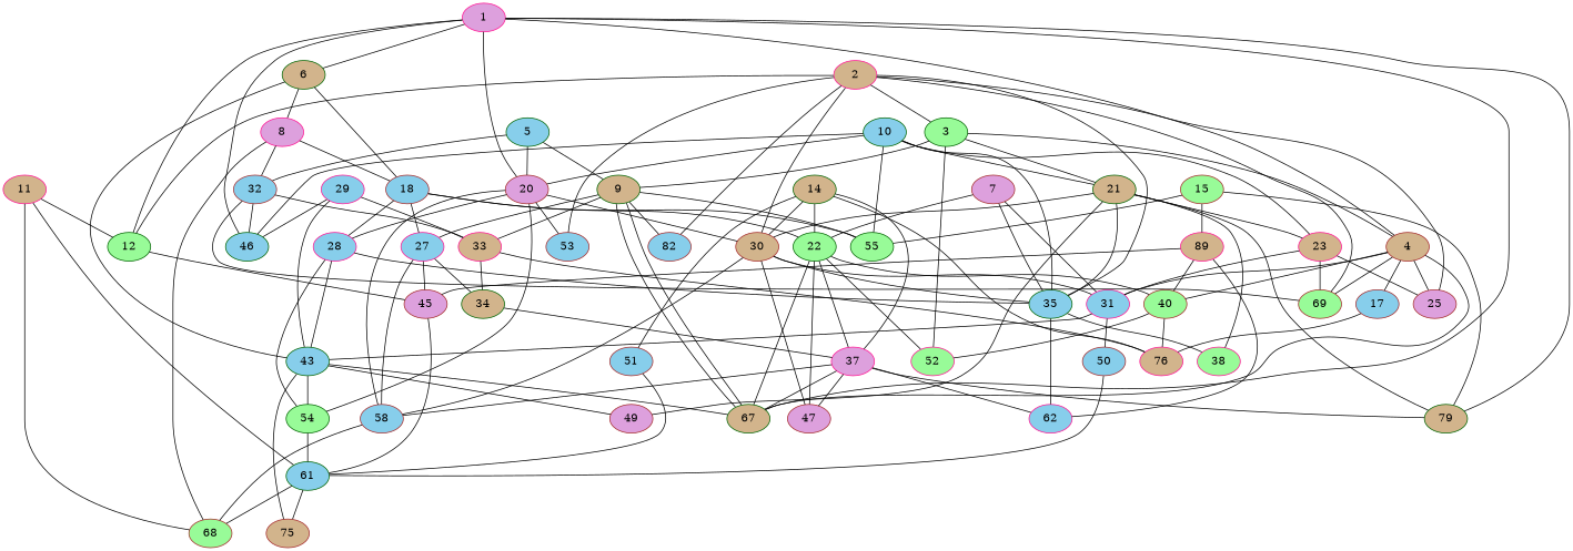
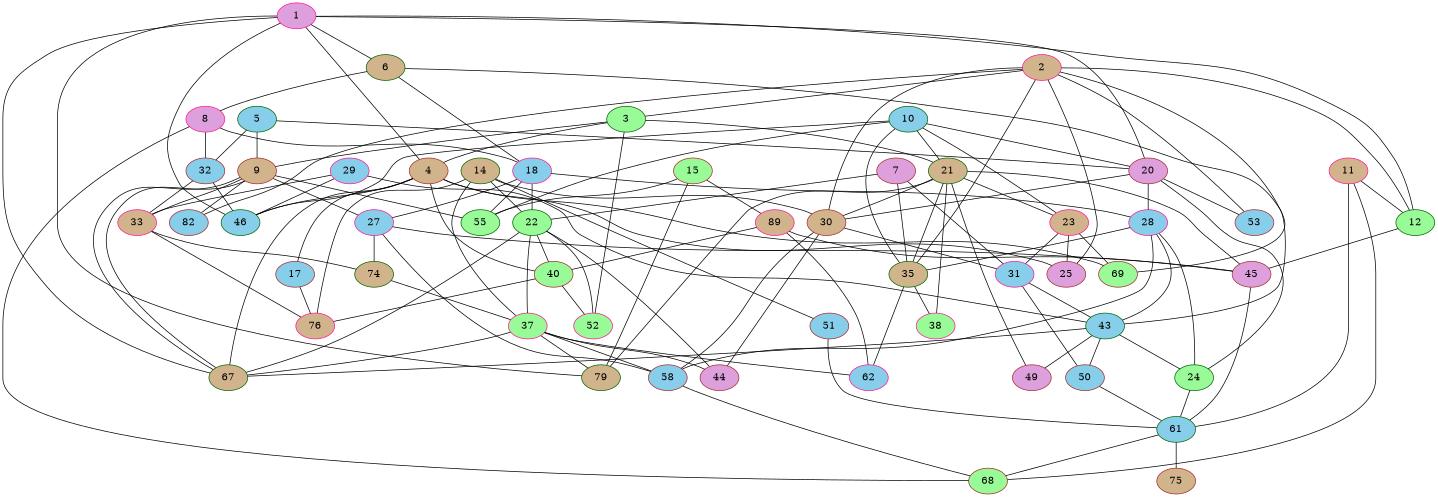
  graph {
    node [color=brown fillcolor=skyblue style=filled]
    1 [color=deeppink fillcolor=plum super="+44"]
    4 [fillcolor=tan super="+70"]
    6 [color=darkgreen fillcolor=tan]
    12 [color=darkgreen fillcolor=palegreen]
    20 [fillcolor=plum super="+36"]
    46 [color=darkgreen super="+74"]
    67 [color=darkgreen fillcolor=tan]
    79 [color=darkgreen fillcolor=tan]
    25 [fillcolor=plum]
    69 [fillcolor=palegreen]
    17
    31 [color=deeppink super="+56"]
    40 [fillcolor=palegreen super="+84"]
    8 [color=deeppink fillcolor=plum super="+24"]
-   18 [super="+83"]
+   18 [color=deeppink super="+83"]
    43 [color=darkgreen super="+77"]
    45 [fillcolor=plum super="+85"]
    30 [fillcolor=tan super="+39"]
    53
    28 [color=deeppink]
-   54 [color=darkgreen fillcolor=palegreen]
+   54 [color=darkgreen fillcolor=palegreen label=24]
    2 [color=deeppink fillcolor=tan super="+16"]
    3 [color=darkgreen fillcolor=palegreen super="+60"]
-   35 [color=darkgreen super="+71"]
+   35 [color=darkgreen fillcolor=tan super="+71"]
    82
-   9 [color=darkgreen fillcolor=tan super="+78"]
+   9 [fillcolor=tan super="+78"]
    21 [color=darkgreen fillcolor=tan super="+48"]
    52 [color=deeppink fillcolor=palegreen]
-   47 [fillcolor=plum]
+   47 [fillcolor=plum label=44]
    58 [super="+86"]
    62 [color=deeppink]
    38 [color=deeppink fillcolor=palegreen]
    27 [color=deeppink super="+65"]
    33 [color=deeppink fillcolor=tan super="+80"]
    55 [color=darkgreen fillcolor=palegreen super="+57"]
    23 [color=deeppink fillcolor=tan]
    49 [fillcolor=plum]
    76 [color=deeppink fillcolor=tan]
    50 [super="+72"]
    5 [color=darkgreen]
    32 [super="+63"]
    68 [fillcolor=palegreen]
    22 [color=darkgreen fillcolor=palegreen super="+73"]
    75 [fillcolor=tan]
    7 [fillcolor=plum super="+13"]
-   37 [color=deeppink fillcolor=plum super="+59"]
-   34 [color=darkgreen fillcolor=tan]
+   37 [color=deeppink fillcolor=palegreen super="+59"]
+   34 [color=darkgreen fillcolor=tan label=74]
    10 [color=darkgreen super="+81"]
    11 [color=deeppink fillcolor=tan]
    61 [color=darkgreen super="+66"]
    14 [color=darkgreen fillcolor=tan super="+64"]
    51
    n53 [color=deeppink fillcolor=tan label=89 super="+26"]
    15 [fillcolor=palegreen]
    29 [color=deeppink]
    1 -- 4
    1 -- 6
    1 -- 12
    1 -- 20
    1 -- 46
    1 -- 67
    1 -- 79
    4 -- 67
    4 -- 25
    4 -- 69
    4 -- 17
-   4 -- 31
+   4 -- 46
    4 -- 40
    6 -- 8
    6 -- 18
    6 -- 43
    12 -- 45
    20 -- 30
    20 -- 53
    20 -- 28
    20 -- 54
    17 -- 76
    31 -- 43 [weight=2]
    31 -- 50 [weight=2]
    40 -- 52
    40 -- 76
    8 -- 18
    8 -- 32
    8 -- 68
    18 -- 28
    18 -- 27
    18 -- 55
    18 -- 22
    43 -- 67
    43 -- 54
    43 -- 49
-   43 -- 75
+   43 -- 50
    45 -- 61
    30 -- 31
-   30 -- 35
    30 -- 47
    30 -- 58
    28 -- 43
    28 -- 54
    28 -- 35
-   20 -- 58
+   28 -- 58
    54 -- 61
    2 -- 12
    2 -- 25
    2 -- 69
    2 -- 30
    2 -- 53
    2 -- 3
    2 -- 35
    2 -- 82
    3 -- 4
    3 -- 9
    3 -- 21
    3 -- 52
    35 -- 62
    35 -- 38
    9 -- 67
    9 -- 67
    9 -- 82
    9 -- 27
    9 -- 33 [weight=2]
    9 -- 55
    21 -- 79
+   21 -- 45
    21 -- 30
    21 -- 35
    21 -- 38 [weight=2]
    21 -- 23
    21 -- 49
    58 -- 68
    27 -- 45
    27 -- 58
    27 -- 34
    33 -- 76
    33 -- 34
    23 -- 25
    23 -- 69
    23 -- 31
    50 -- 61
    5 -- 20
    5 -- 9
    5 -- 32
    32 -- 46
-   32 -- 69
    32 -- 33
    22 -- 67
    22 -- 40
    22 -- 52
    22 -- 47
    22 -- 37
    7 -- 31
    7 -- 35
    7 -- 22
    37 -- 67
    37 -- 79
    37 -- 47
    37 -- 58
    37 -- 62
    34 -- 37
    10 -- 20
    10 -- 46
    10 -- 35
    10 -- 21
    10 -- 55
    10 -- 23
    11 -- 12
    11 -- 68
    11 -- 61
    61 -- 68
    61 -- 75
    14 -- 30
    14 -- 76
    14 -- 22
    14 -- 37
    14 -- 51
    51 -- 61
    n53 -- 40
    n53 -- 45 [weight=2]
    n53 -- 62
    15 -- 79
    15 -- 55
    15 -- n53
    29 -- 46
    29 -- 43
    29 -- 33
  }
